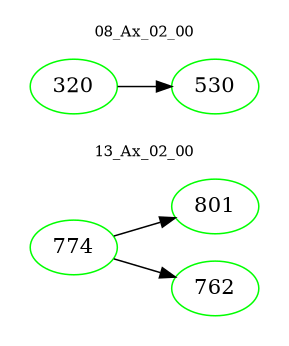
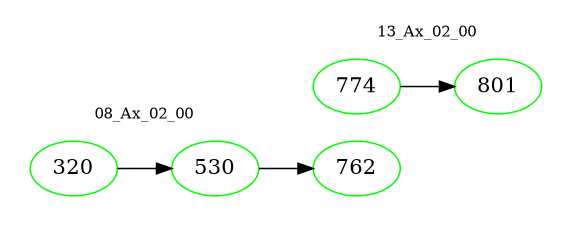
  digraph {
    rankdir=LR
    node [color=green]
    edge [color=black]
    n1 [label=774]
    n2 [label=762]
    n3 [label=801]
    n4 [label=320]
    n5 [label=530]
    subgraph cluster_1 {
      color=white
      fontsize=10
      label="13_Ax_02_00"
      n1
      n2
      n3
    }
    subgraph cluster_2 {
      color=white
      fontsize=10
      label="08_Ax_02_00"
      n4
      n5
    }
-   n1 -> n2
+   n5 -> n2
    n1 -> n3
    n4 -> n5
  }
